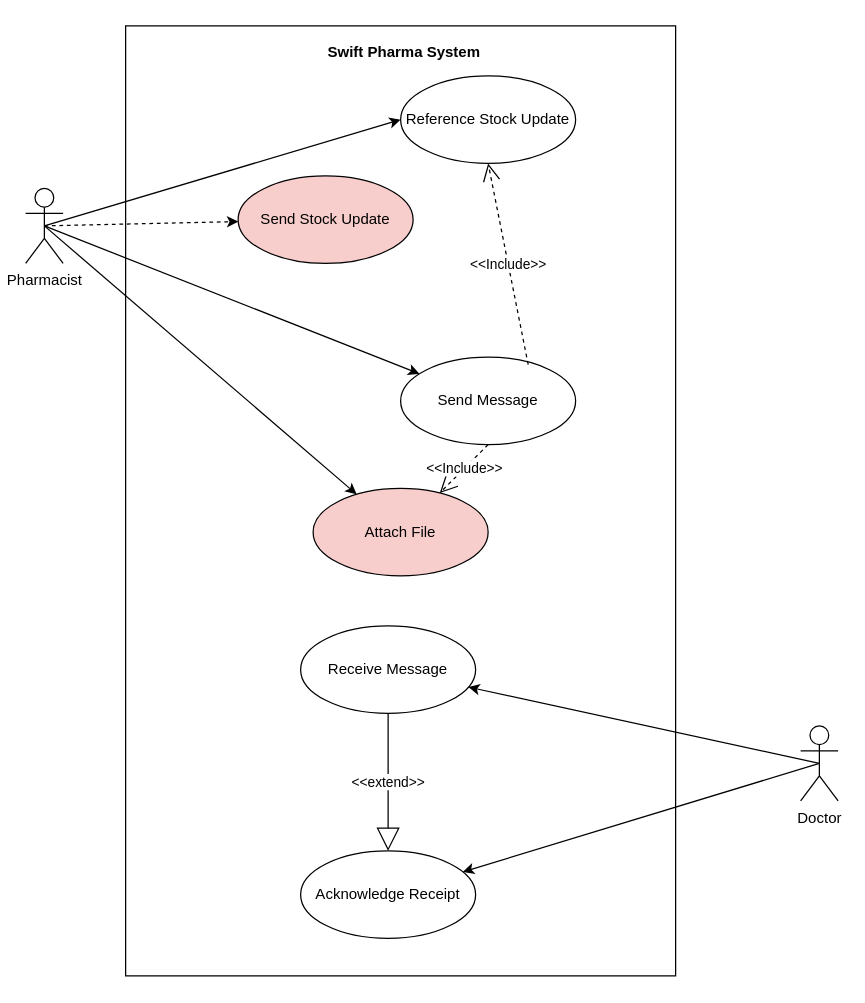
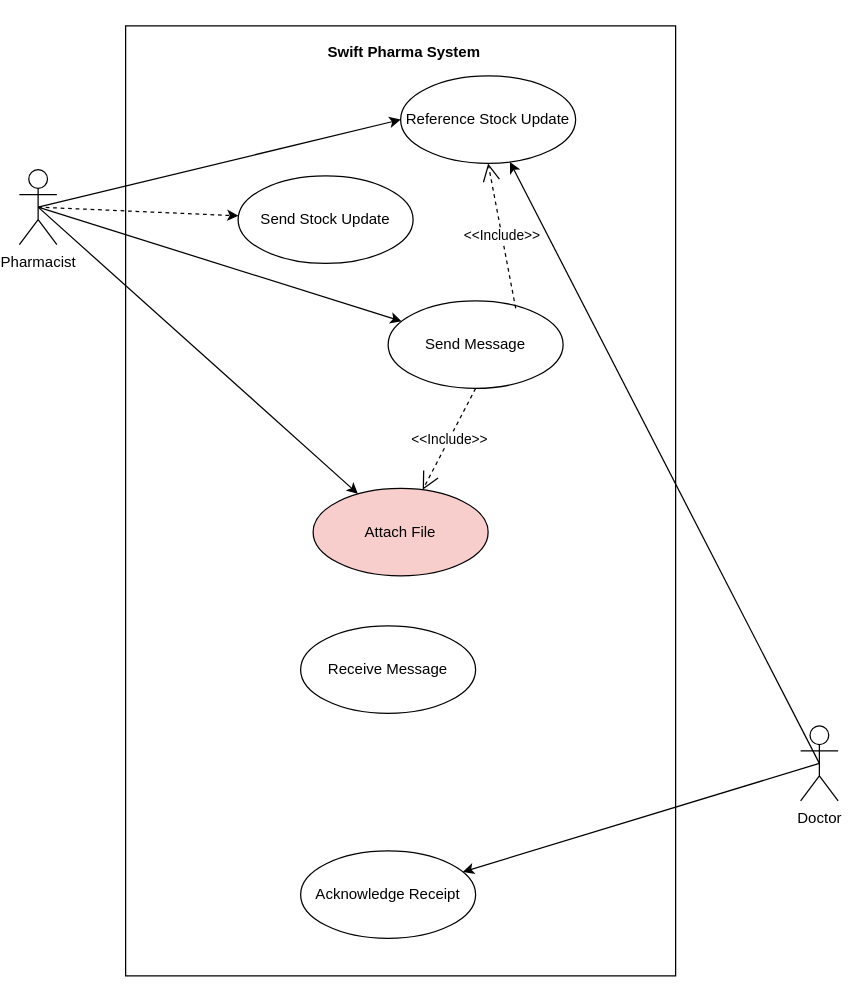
  <mxCell id="0" />
  <mxCell id="1" parent="0" />
  <mxCell id="2" value="" style="html=1;whiteSpace=wrap;" vertex="1" parent="1"><mxGeometry x="100" y="20" width="440" height="760" as="geometry" /></mxCell>
  <mxCell id="3" style="rounded=0;orthogonalLoop=1;jettySize=auto;html=1;exitX=0.5;exitY=0.5;exitDx=0;exitDy=0;exitPerimeter=0;entryX=0;entryY=0.5;entryDx=0;entryDy=0;" edge="1" parent="1" source="7" target="12"><mxGeometry relative="1" as="geometry" /></mxCell>
  <mxCell id="4" style="rounded=0;orthogonalLoop=1;jettySize=auto;html=1;exitX=0.5;exitY=0.5;exitDx=0;exitDy=0;exitPerimeter=0;dashed=1;" edge="1" parent="1" source="7" target="11"><mxGeometry relative="1" as="geometry" /></mxCell>
  <mxCell id="5" style="rounded=0;orthogonalLoop=1;jettySize=auto;html=1;exitX=0.5;exitY=0.5;exitDx=0;exitDy=0;exitPerimeter=0;" edge="1" parent="1" source="7" target="14"><mxGeometry relative="1" as="geometry" /></mxCell>
  <mxCell id="6" style="rounded=0;orthogonalLoop=1;jettySize=auto;html=1;exitX=0.5;exitY=0.5;exitDx=0;exitDy=0;exitPerimeter=0;" edge="1" parent="1" source="7" target="13"><mxGeometry relative="1" as="geometry" /></mxCell>
- <mxCell id="7" value="&lt;div&gt;Pharmacist&lt;/div&gt;&lt;div&gt;&lt;br&gt;&lt;/div&gt;" style="shape=umlActor;verticalLabelPosition=bottom;verticalAlign=top;html=1;" vertex="1" parent="1"><mxGeometry x="20" y="150" width="30" height="60" as="geometry" /></mxCell>
- <mxCell id="8" style="rounded=0;orthogonalLoop=1;jettySize=auto;html=1;exitX=0.5;exitY=0.5;exitDx=0;exitDy=0;exitPerimeter=0;" edge="1" parent="1" source="10" target="17"><mxGeometry relative="1" as="geometry" /></mxCell>
+ <mxCell id="7" value="&lt;div&gt;Pharmacist&lt;/div&gt;&lt;div&gt;&lt;br&gt;&lt;/div&gt;" style="shape=umlActor;verticalLabelPosition=bottom;verticalAlign=top;html=1;" vertex="1" parent="1"><mxGeometry x="15" y="135" width="30" height="60" as="geometry" /></mxCell>
+ <mxCell id="8" style="rounded=0;orthogonalLoop=1;jettySize=auto;html=1;exitX=0.5;exitY=0.5;exitDx=0;exitDy=0;exitPerimeter=0;" edge="1" parent="1" source="10" target="12"><mxGeometry relative="1" as="geometry" /></mxCell>
  <mxCell id="9" style="rounded=0;orthogonalLoop=1;jettySize=auto;html=1;exitX=0.5;exitY=0.5;exitDx=0;exitDy=0;exitPerimeter=0;" edge="1" parent="1" source="10" target="18"><mxGeometry relative="1" as="geometry" /></mxCell>
  <mxCell id="10" value="&lt;div&gt;Doctor&lt;/div&gt;" style="shape=umlActor;verticalLabelPosition=bottom;verticalAlign=top;html=1;" vertex="1" parent="1"><mxGeometry x="640" y="580" width="30" height="60" as="geometry" /></mxCell>
- <mxCell id="11" value="Send Stock Update" style="ellipse;whiteSpace=wrap;html=1;fillColor=#f8cecc;" vertex="1" parent="1"><mxGeometry x="190" y="140" width="140" height="70" as="geometry" /></mxCell>
+ <mxCell id="11" value="Send Stock Update" style="ellipse;whiteSpace=wrap;html=1;" vertex="1" parent="1"><mxGeometry x="190" y="140" width="140" height="70" as="geometry" /></mxCell>
  <mxCell id="12" value="&lt;div&gt;Reference Stock Update&lt;/div&gt;" style="ellipse;whiteSpace=wrap;html=1;" vertex="1" parent="1"><mxGeometry x="320" y="60" width="140" height="70" as="geometry" /></mxCell>
- <mxCell id="13" value="Send Message" style="ellipse;whiteSpace=wrap;html=1;" vertex="1" parent="1"><mxGeometry x="320" y="285" width="140" height="70" as="geometry" /></mxCell>
+ <mxCell id="13" value="Send Message" style="ellipse;whiteSpace=wrap;html=1;" vertex="1" parent="1"><mxGeometry x="310" y="240" width="140" height="70" as="geometry" /></mxCell>
  <mxCell id="14" value="Attach File" style="ellipse;whiteSpace=wrap;html=1;fillColor=#f8cecc;" vertex="1" parent="1"><mxGeometry x="250" y="390" width="140" height="70" as="geometry" /></mxCell>
  <mxCell id="15" value="&amp;lt;&amp;lt;Include&amp;gt;&amp;gt;" style="endArrow=open;endSize=12;dashed=1;html=1;rounded=0;exitX=0.5;exitY=1;exitDx=0;exitDy=0;" edge="1" parent="1" source="13" target="14"><mxGeometry width="160" relative="1" as="geometry"><mxPoint x="350" y="310" as="sourcePoint" /><mxPoint x="510" y="310" as="targetPoint" /></mxGeometry></mxCell>
  <mxCell id="16" value="&amp;lt;&amp;lt;Include&amp;gt;&amp;gt;" style="endArrow=open;endSize=12;dashed=1;html=1;rounded=0;exitX=0.729;exitY=0.086;exitDx=0;exitDy=0;entryX=0.5;entryY=1;entryDx=0;entryDy=0;exitPerimeter=0;" edge="1" parent="1" source="13" target="12"><mxGeometry width="160" relative="1" as="geometry"><mxPoint x="603" y="100" as="sourcePoint" /><mxPoint x="460" y="215" as="targetPoint" /></mxGeometry></mxCell>
  <mxCell id="17" value="Receive Message" style="ellipse;whiteSpace=wrap;html=1;" vertex="1" parent="1"><mxGeometry x="240" y="500" width="140" height="70" as="geometry" /></mxCell>
  <mxCell id="18" value="Acknowledge Receipt" style="ellipse;whiteSpace=wrap;html=1;" vertex="1" parent="1"><mxGeometry x="240" y="680" width="140" height="70" as="geometry" /></mxCell>
- <mxCell id="19" value="&amp;lt;&amp;lt;extend&amp;gt;&amp;gt;" style="endArrow=block;endSize=16;endFill=0;html=1;rounded=0;exitX=0.5;exitY=1;exitDx=0;exitDy=0;" edge="1" parent="1" source="17" target="18"><mxGeometry width="160" relative="1" as="geometry"><mxPoint x="370" y="520" as="sourcePoint" /><mxPoint x="530" y="520" as="targetPoint" /></mxGeometry></mxCell>
  <mxCell id="20" value="&lt;b&gt;Swift Pharma System&lt;/b&gt;" style="text;html=1;align=center;verticalAlign=middle;whiteSpace=wrap;rounded=0;" vertex="1" parent="1"><mxGeometry x="213" y="21" width="220" height="40" as="geometry" /></mxCell>
